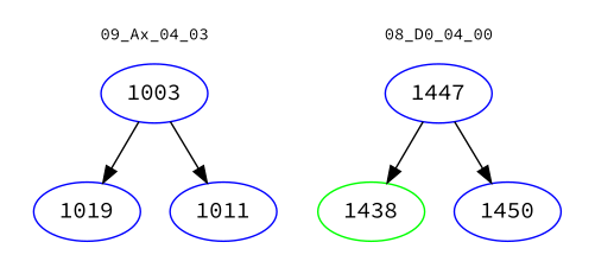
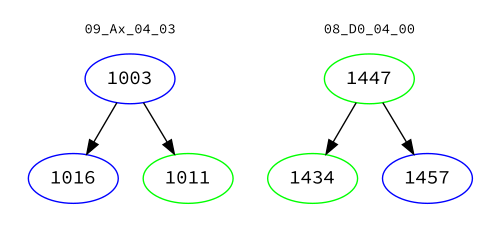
  digraph {
    fontname="Source Code Pro"
    node [color=blue fontname="Source Code Pro"]
    edge [color=black fontname="Source Code Pro"]
    n1 [label=1003]
-   n2 [label=1019]
-   n3 [label=1011]
-   n4 [label=1447]
-   n5 [color=green label=1438]
-   n6 [label=1450]
+   n2 [label=1016]
+   n3 [color=green label=1011]
+   n4 [color=green label=1447]
+   n5 [color=green label=1434]
+   n6 [label=1457]
    subgraph cluster_1 {
      color=white
      fontsize=10
      label="09_Ax_04_03"
      n1
      n2
      n3
    }
    subgraph cluster_2 {
      color=white
      fontsize=10
      label="08_D0_04_00"
      n4
      n5
      n6
    }
    n1 -> n2
    n1 -> n3
    n4 -> n5
    n4 -> n6
  }
